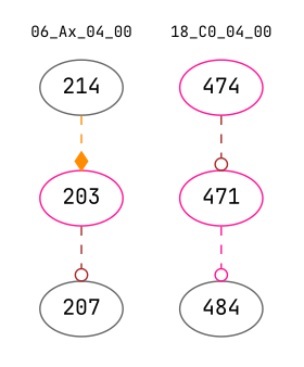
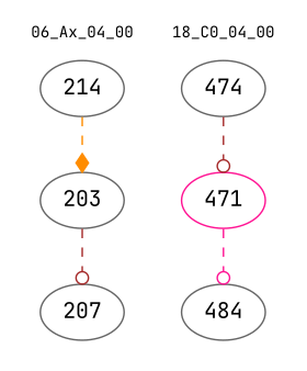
  digraph {
    fontname="JetBrains Mono"
    node [color=gray40 fontname="JetBrains Mono"]
    edge [arrowhead=odot color=brown fontname="JetBrains Mono" style=dashed]
    n1 [label=214]
-   n2 [color=deeppink label=203]
+   n2 [label=203]
    n3 [label=207]
-   n4 [color=deeppink label=474]
+   n4 [label=474]
    n5 [color=deeppink label=471]
    n6 [label=484]
    subgraph cluster_1 {
      color=white
      fontsize=10
      label="06_Ax_04_00"
      n1
      n2
      n3
    }
    subgraph cluster_2 {
      color=white
      fontsize=10
      label="18_C0_04_00"
      n4
      n5
      n6
    }
    n1 -> n2 [arrowhead=diamond color=darkorange]
    n2 -> n3
    n4 -> n5
    n5 -> n6 [color=deeppink]
  }
